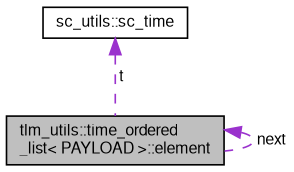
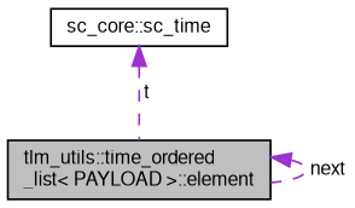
  digraph {
    node [color=black fontname=FreeSans fontsize=10 shape=record style=filled]
    edge [color=darkorchid3 dir=back fontname=FreeSans fontsize=10 labelfontname=FreeSans labelfontsize=10 style=dashed]
    n1 [fillcolor=grey75 fontcolor=black height=0.2 label="tlm_utils::time_ordered\l_list\< PAYLOAD \>::element" width=0.4]
-   n2 [fillcolor=white height=0.2 label="sc_utils::sc_time" width=0.4]
+   n2 [fillcolor=white height=0.2 label="sc_core::sc_time" width=0.4]
    n1 -> n1 [label=" next"]
    n2 -> n1 [label=" t"]
  }
